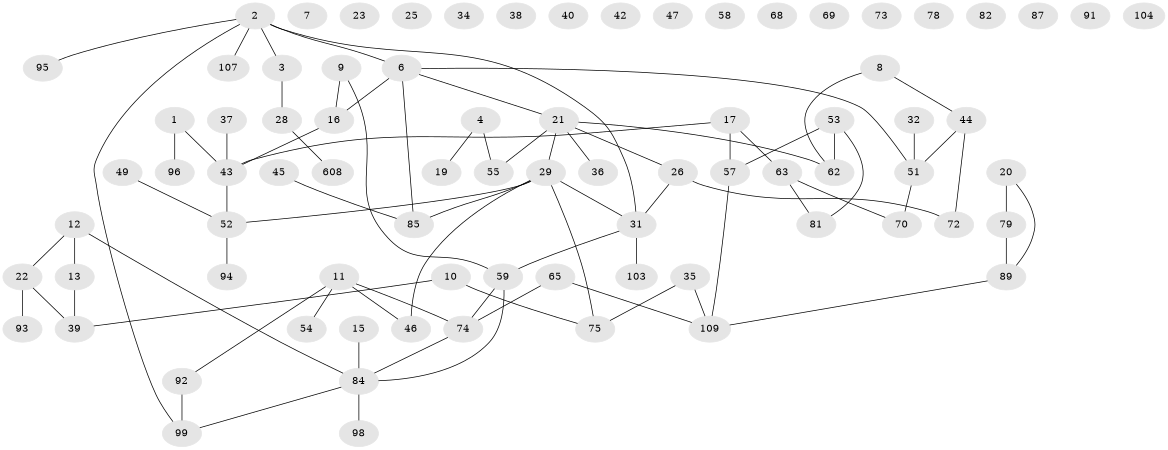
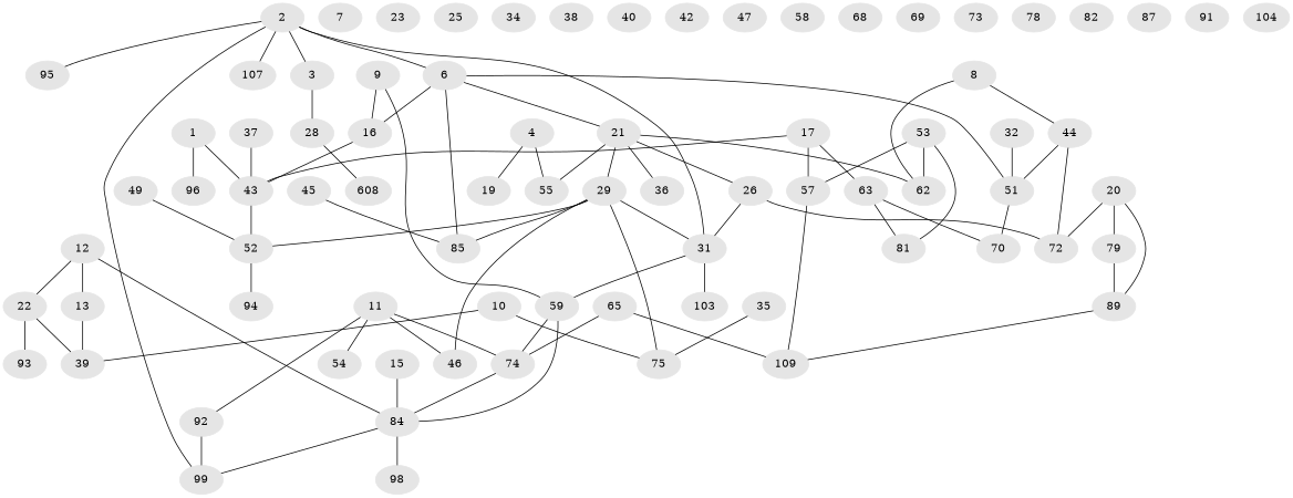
  graph {
    node [color=gray90 style=filled]
    1 [super="+66"]
    43 [super="+77"]
    96
    52 [super="+86"]
    2 [super="+56"]
    3 [super="+80"]
    6 [super="+113"]
    31 [super="+71"]
    95
    99
    107
    28
    16 [super="+27"]
    21 [super="+90"]
    51
    85 [super="+106"]
    59 [super="+61"]
    103
    57
    109
    n21 [label=608]
    4 [super="+5"]
    19
    55
    62 [super="+102"]
    26 [super="+30"]
    29 [super="+100"]
    36
    70 [super="+111"]
    7
    8 [super="+67"]
    44 [super="+101"]
    72 [super="+88"]
    9 [super="+24"]
    74 [super="+76"]
    84 [super="+97"]
    10 [super="+14"]
    39 [super="+110"]
    75
    11 [super="+33"]
    46 [super="+50"]
    54
    92
    12 [super="+48"]
    13
    22 [super="+41"]
    93
    98
    15
    17 [super="+18"]
    63
    81 [super="+105"]
    20 [super="+83"]
    79
    89 [super="+112"]
    23
    25
    94
    32
    34
    35
    37
    38 [super="+64"]
    40
    42
    45
    47
    49
    53 [super="+60"]
    58
    65
    68
    69
    73
    78
    82
    87
    91
    104
    1 -- 43
    1 -- 96
    43 -- 52
    52 -- 94
    2 -- 3
    2 -- 6
    2 -- 31
    2 -- 95
    2 -- 99
    2 -- 107
    3 -- 28
    6 -- 16
    6 -- 21
    6 -- 51
    6 -- 85
    31 -- 59
    31 -- 103
    28 -- n21
    16 -- 43
    21 -- 55
    21 -- 62
    21 -- 26
    21 -- 29
    21 -- 36
    51 -- 70 [weight=2]
    59 -- 74 [weight=2]
    59 -- 84
    57 -- 109
    4 -- 19
    4 -- 55
    26 -- 31
    26 -- 72
    29 -- 52
    29 -- 31
    29 -- 85
    29 -- 75
    29 -- 46
    8 -- 62
    8 -- 44
    44 -- 51
    44 -- 72
    9 -- 16
    9 -- 59
    74 -- 84
    84 -- 99
    84 -- 98
    10 -- 39
    10 -- 75
    11 -- 74
    11 -- 46
    11 -- 54
    11 -- 92
    92 -- 99
    12 -- 84
    12 -- 13
    12 -- 22
    13 -- 39
    22 -- 39
    22 -- 93
    15 -- 84
    17 -- 43
    17 -- 57
    17 -- 63
    63 -- 70
    63 -- 81
+   20 -- 72
    20 -- 79
    20 -- 89
    79 -- 89
    89 -- 109
    32 -- 51
-   35 -- 109
    35 -- 75
    37 -- 43
    45 -- 85
    49 -- 52
    53 -- 57
    53 -- 62
    53 -- 81
    65 -- 109
    65 -- 74
  }
